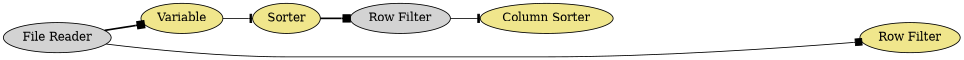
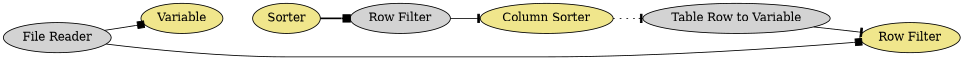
  digraph {
    rankdir=LR
    node [fillcolor=khaki style=filled]
    edge [arrowhead=tee style=solid]
    n1 [label=Variable]
    n2 [label=Sorter]
    n3 [fillcolor=lightgrey label="Row Filter"]
    n4 [label="Column Sorter"]
+   n5 [fillcolor=lightgrey label="Table Row to Variable"]
    n6 [label="Row Filter"]
    n7 [fillcolor=lightgrey label="File Reader"]
-   n1 -> n2
    n2 -> n3 [arrowhead=box style=bold]
    n3 -> n4
-   n7 -> n1 [arrowhead=box style=bold]
+   n4 -> n5 [style=dotted]
+   n5 -> n6
+   n7 -> n1 [arrowhead=box]
    n7 -> n6 [arrowhead=box]
  }
